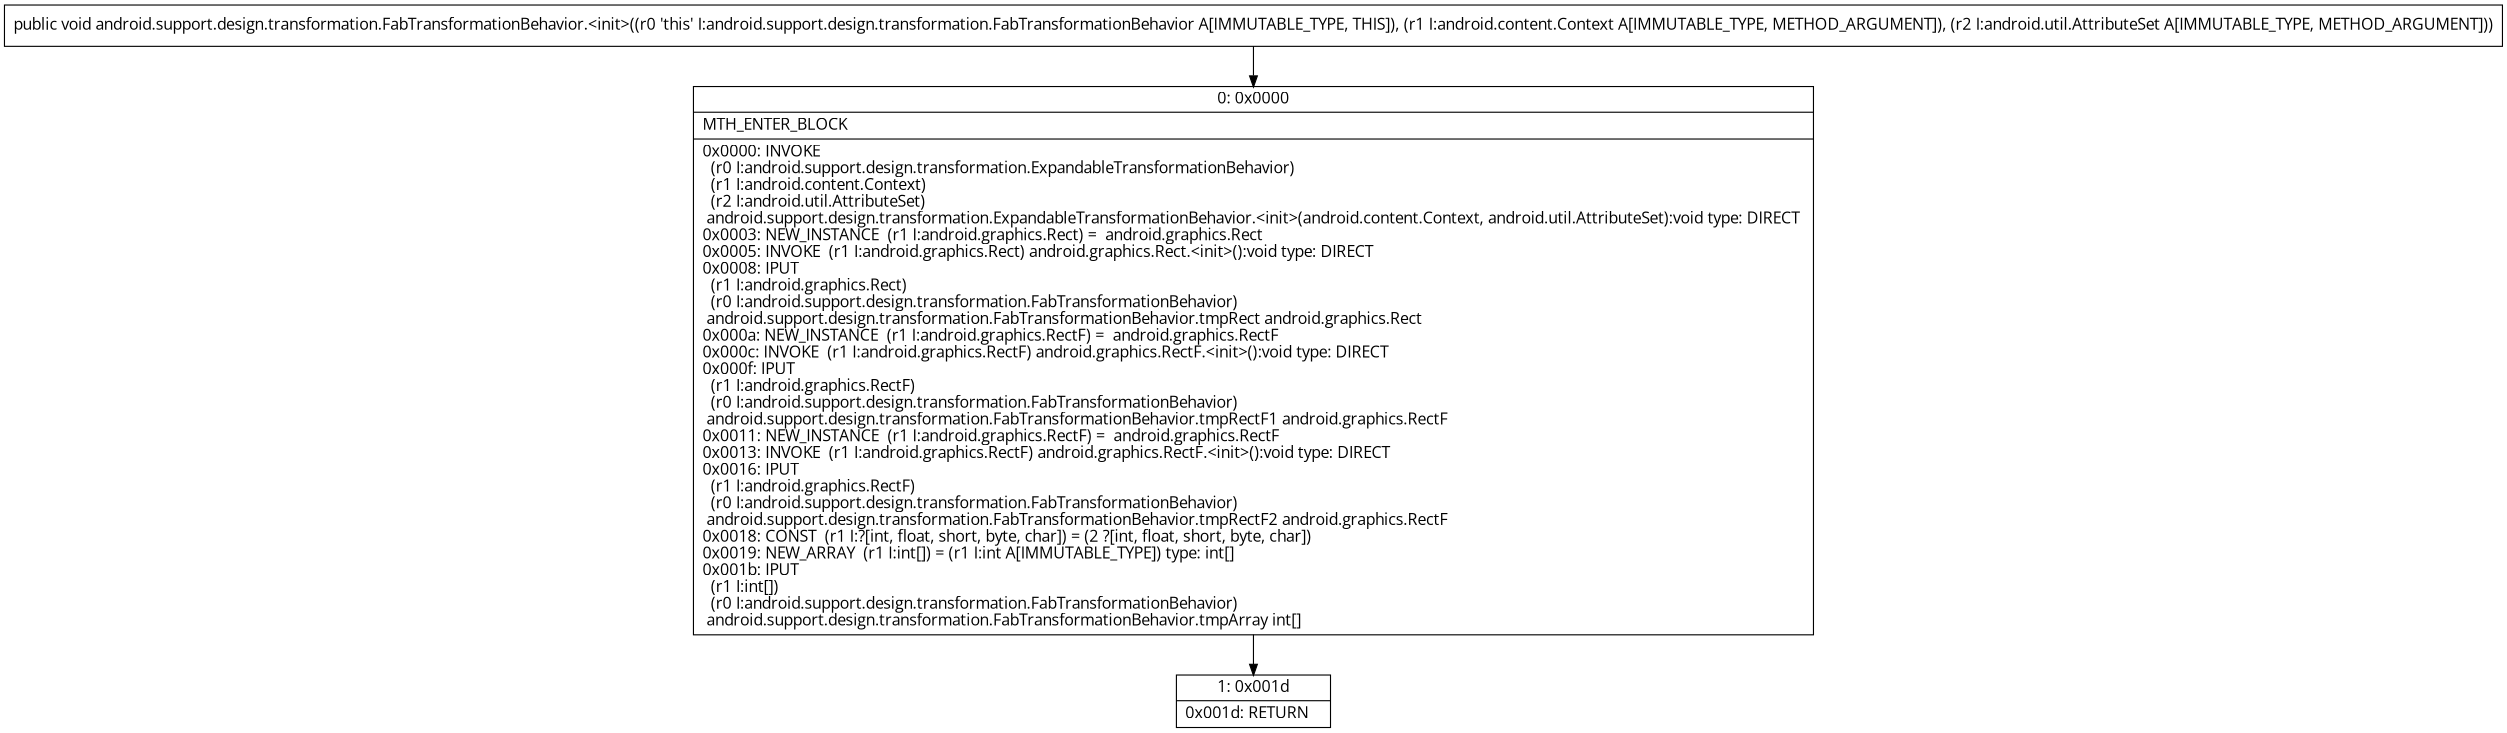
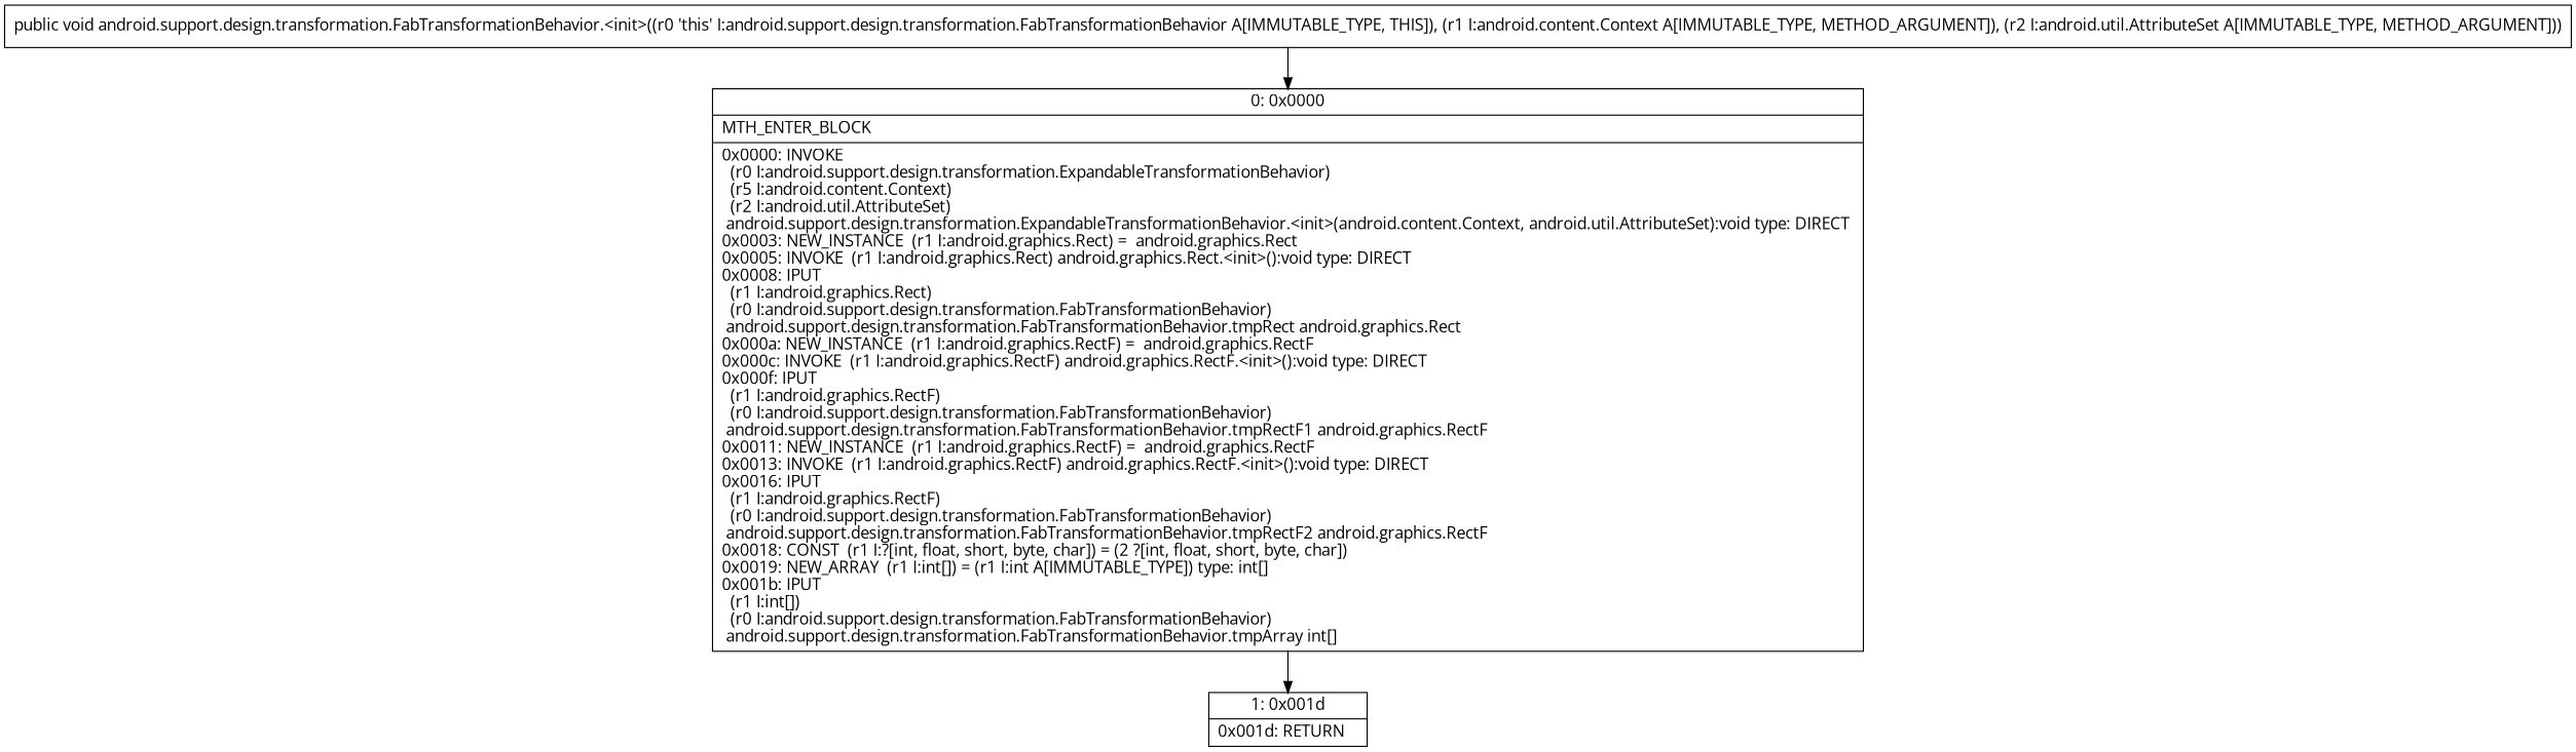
  digraph {
    fontname="Open Sans"
    node [shape=record fontname="Open Sans"]
    edge [fontname="Open Sans"]
-   n1 [label="{0\:\ 0x0000|MTH_ENTER_BLOCK\l|0x0000: INVOKE  \l  (r0 I:android.support.design.transformation.ExpandableTransformationBehavior)\l  (r1 I:android.content.Context)\l  (r2 I:android.util.AttributeSet)\l android.support.design.transformation.ExpandableTransformationBehavior.\<init\>(android.content.Context, android.util.AttributeSet):void type: DIRECT \l0x0003: NEW_INSTANCE  (r1 I:android.graphics.Rect) =  android.graphics.Rect \l0x0005: INVOKE  (r1 I:android.graphics.Rect) android.graphics.Rect.\<init\>():void type: DIRECT \l0x0008: IPUT  \l  (r1 I:android.graphics.Rect)\l  (r0 I:android.support.design.transformation.FabTransformationBehavior)\l android.support.design.transformation.FabTransformationBehavior.tmpRect android.graphics.Rect \l0x000a: NEW_INSTANCE  (r1 I:android.graphics.RectF) =  android.graphics.RectF \l0x000c: INVOKE  (r1 I:android.graphics.RectF) android.graphics.RectF.\<init\>():void type: DIRECT \l0x000f: IPUT  \l  (r1 I:android.graphics.RectF)\l  (r0 I:android.support.design.transformation.FabTransformationBehavior)\l android.support.design.transformation.FabTransformationBehavior.tmpRectF1 android.graphics.RectF \l0x0011: NEW_INSTANCE  (r1 I:android.graphics.RectF) =  android.graphics.RectF \l0x0013: INVOKE  (r1 I:android.graphics.RectF) android.graphics.RectF.\<init\>():void type: DIRECT \l0x0016: IPUT  \l  (r1 I:android.graphics.RectF)\l  (r0 I:android.support.design.transformation.FabTransformationBehavior)\l android.support.design.transformation.FabTransformationBehavior.tmpRectF2 android.graphics.RectF \l0x0018: CONST  (r1 I:?[int, float, short, byte, char]) = (2 ?[int, float, short, byte, char]) \l0x0019: NEW_ARRAY  (r1 I:int[]) = (r1 I:int A[IMMUTABLE_TYPE]) type: int[] \l0x001b: IPUT  \l  (r1 I:int[])\l  (r0 I:android.support.design.transformation.FabTransformationBehavior)\l android.support.design.transformation.FabTransformationBehavior.tmpArray int[] \l}"]
+   n1 [label="{0\:\ 0x0000|MTH_ENTER_BLOCK\l|0x0000: INVOKE  \l  (r0 I:android.support.design.transformation.ExpandableTransformationBehavior)\l  (r5 I:android.content.Context)\l  (r2 I:android.util.AttributeSet)\l android.support.design.transformation.ExpandableTransformationBehavior.\<init\>(android.content.Context, android.util.AttributeSet):void type: DIRECT \l0x0003: NEW_INSTANCE  (r1 I:android.graphics.Rect) =  android.graphics.Rect \l0x0005: INVOKE  (r1 I:android.graphics.Rect) android.graphics.Rect.\<init\>():void type: DIRECT \l0x0008: IPUT  \l  (r1 I:android.graphics.Rect)\l  (r0 I:android.support.design.transformation.FabTransformationBehavior)\l android.support.design.transformation.FabTransformationBehavior.tmpRect android.graphics.Rect \l0x000a: NEW_INSTANCE  (r1 I:android.graphics.RectF) =  android.graphics.RectF \l0x000c: INVOKE  (r1 I:android.graphics.RectF) android.graphics.RectF.\<init\>():void type: DIRECT \l0x000f: IPUT  \l  (r1 I:android.graphics.RectF)\l  (r0 I:android.support.design.transformation.FabTransformationBehavior)\l android.support.design.transformation.FabTransformationBehavior.tmpRectF1 android.graphics.RectF \l0x0011: NEW_INSTANCE  (r1 I:android.graphics.RectF) =  android.graphics.RectF \l0x0013: INVOKE  (r1 I:android.graphics.RectF) android.graphics.RectF.\<init\>():void type: DIRECT \l0x0016: IPUT  \l  (r1 I:android.graphics.RectF)\l  (r0 I:android.support.design.transformation.FabTransformationBehavior)\l android.support.design.transformation.FabTransformationBehavior.tmpRectF2 android.graphics.RectF \l0x0018: CONST  (r1 I:?[int, float, short, byte, char]) = (2 ?[int, float, short, byte, char]) \l0x0019: NEW_ARRAY  (r1 I:int[]) = (r1 I:int A[IMMUTABLE_TYPE]) type: int[] \l0x001b: IPUT  \l  (r1 I:int[])\l  (r0 I:android.support.design.transformation.FabTransformationBehavior)\l android.support.design.transformation.FabTransformationBehavior.tmpArray int[] \l}"]
    n2 [label="{1\:\ 0x001d|0x001d: RETURN   \l}"]
    n3 [label="{public void android.support.design.transformation.FabTransformationBehavior.\<init\>((r0 'this' I:android.support.design.transformation.FabTransformationBehavior A[IMMUTABLE_TYPE, THIS]), (r1 I:android.content.Context A[IMMUTABLE_TYPE, METHOD_ARGUMENT]), (r2 I:android.util.AttributeSet A[IMMUTABLE_TYPE, METHOD_ARGUMENT])) }"]
    n1 -> n2
    n3 -> n1
  }
